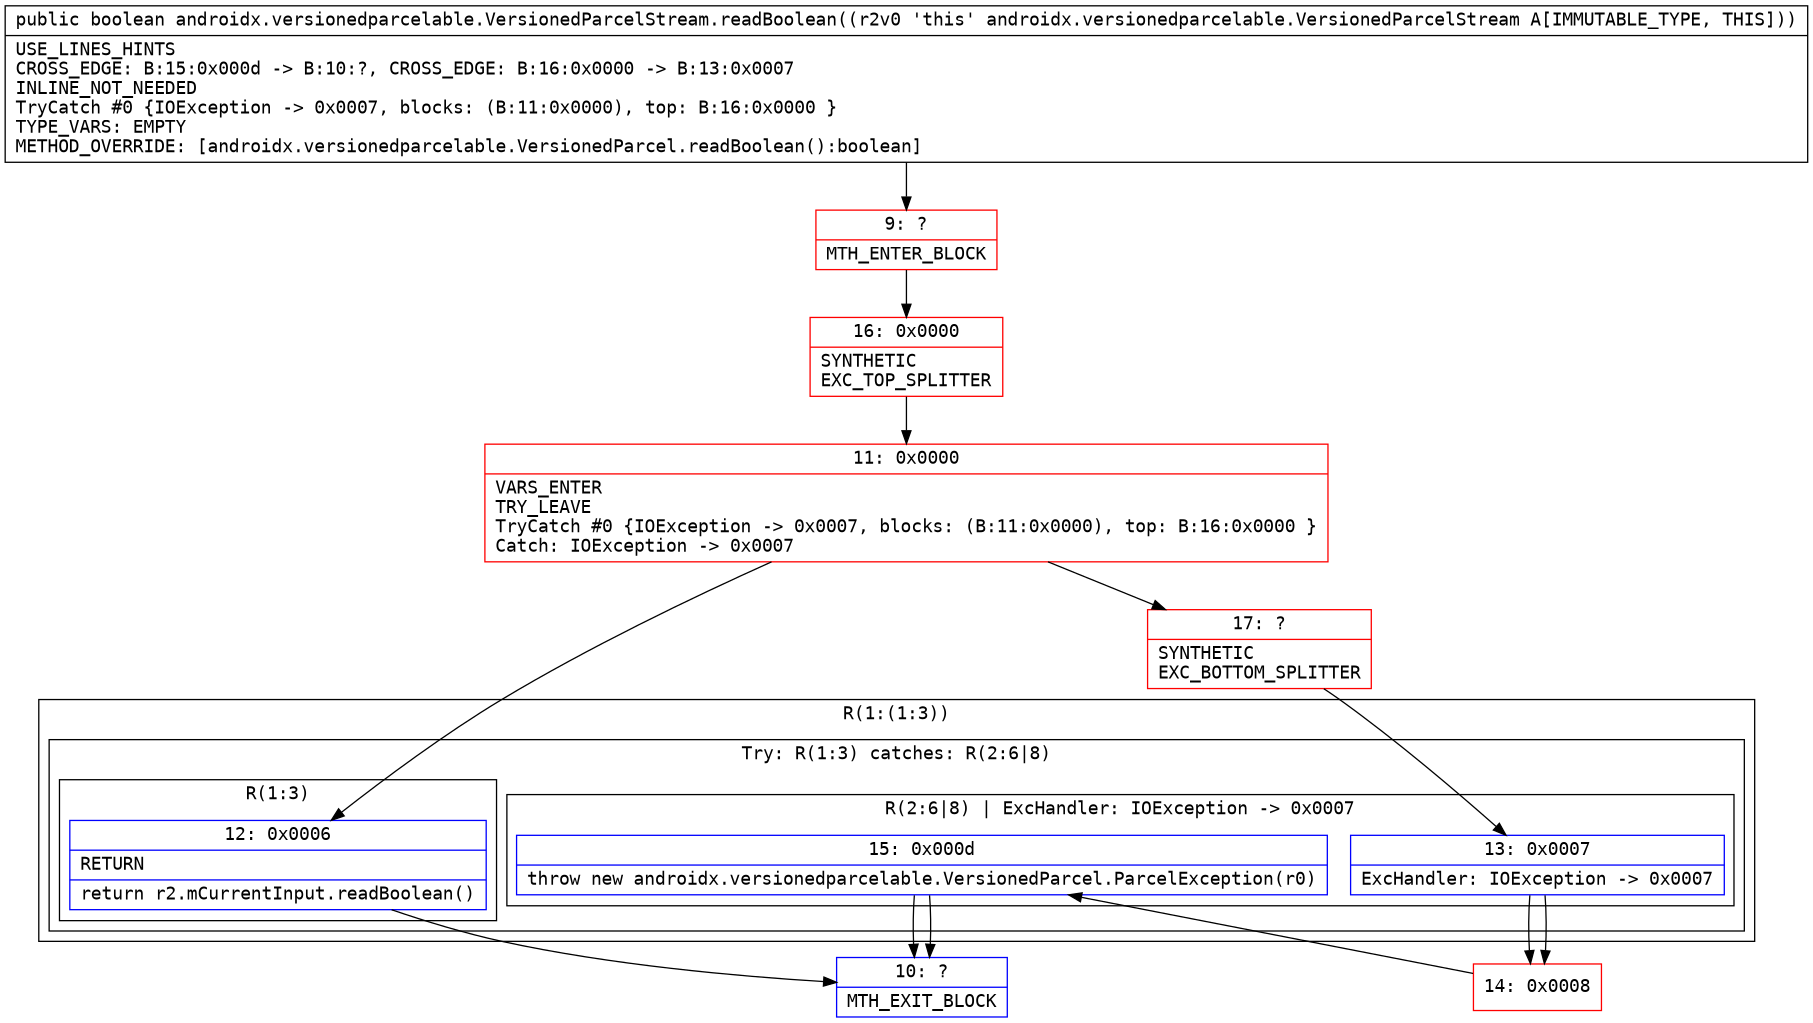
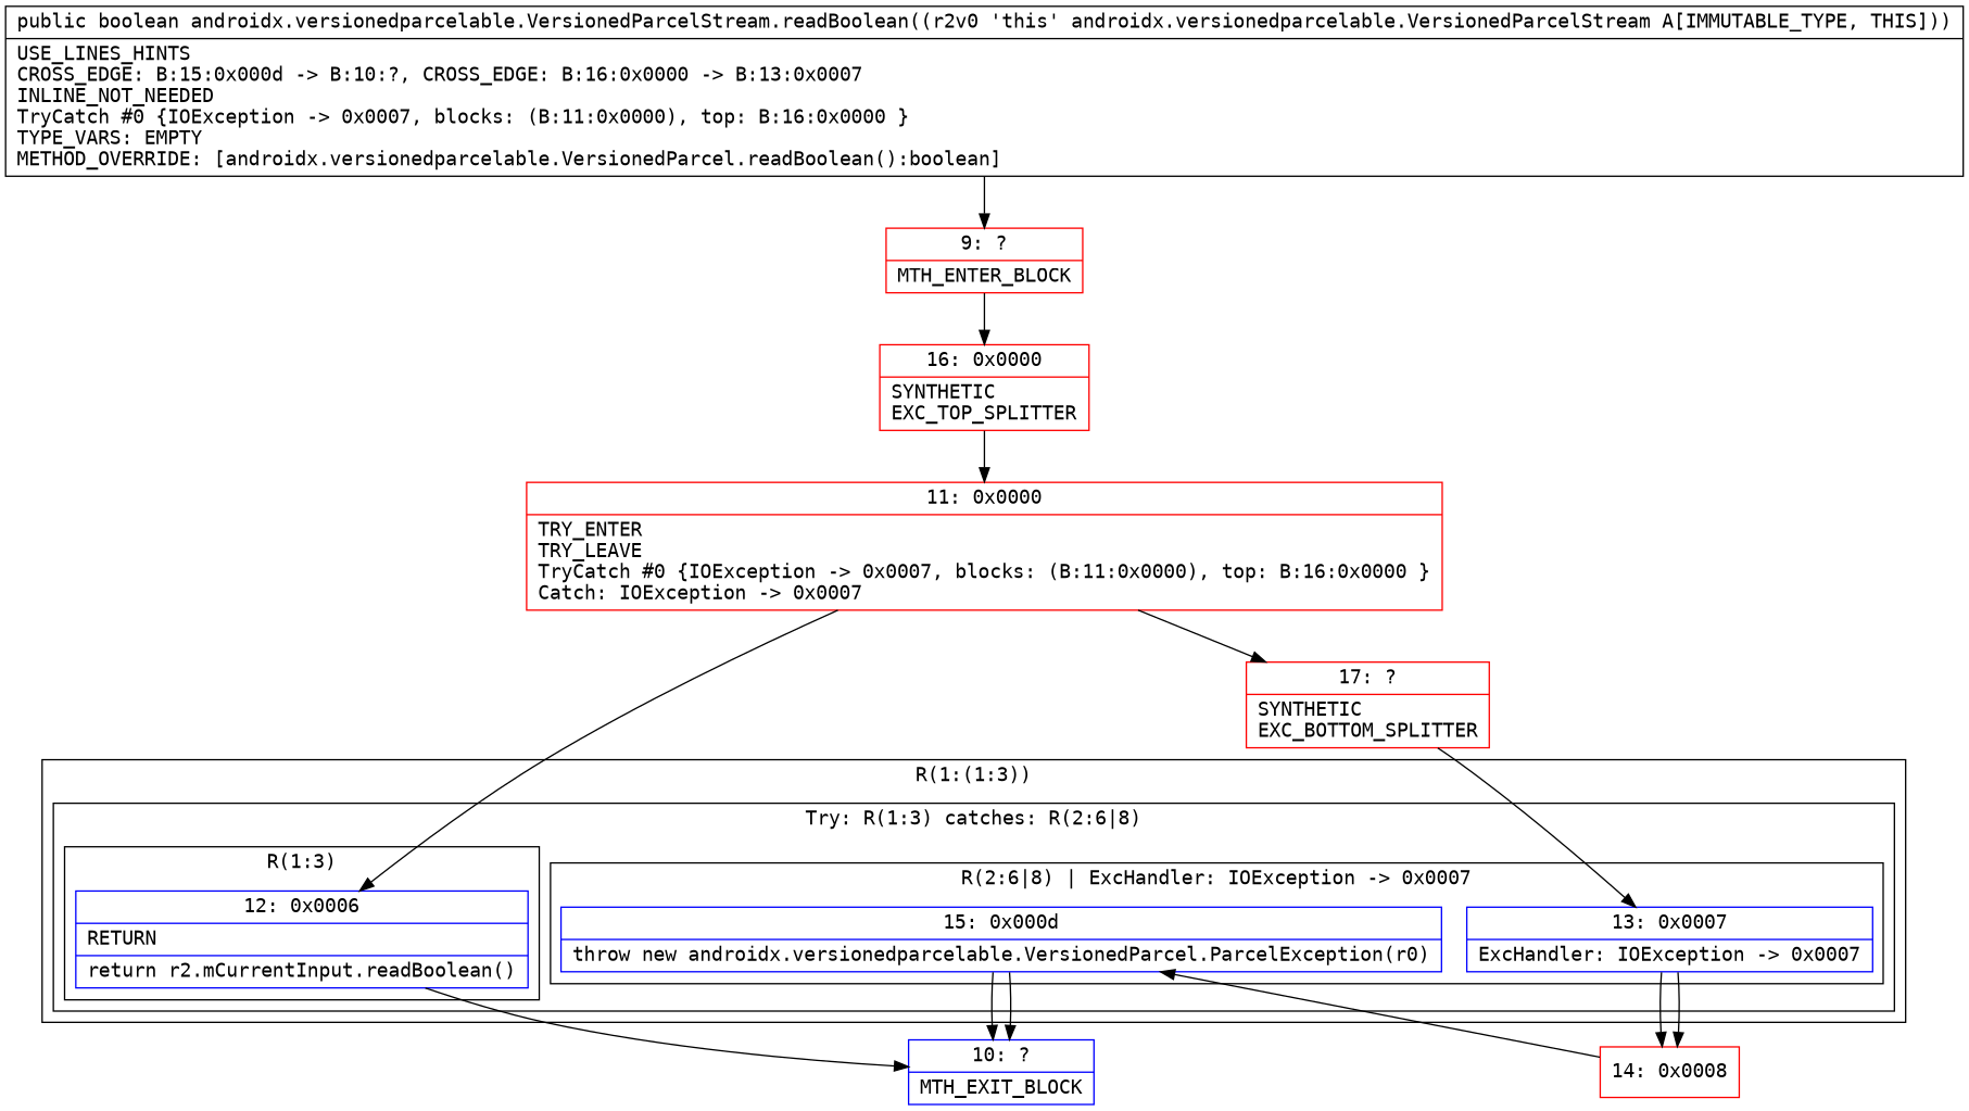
  digraph {
    fontname="DejaVu Sans Mono"
    node [color=red fontname="DejaVu Sans Mono" shape=record]
    edge [fontname="DejaVu Sans Mono"]
    n1 [color=blue label="{12\:\ 0x0006|RETURN\l|return r2.mCurrentInput.readBoolean()\l}"]
    n2 [color=blue label="{13\:\ 0x0007|ExcHandler: IOException \-\> 0x0007\l}"]
    n3 [color=blue label="{15\:\ 0x000d|throw new androidx.versionedparcelable.VersionedParcel.ParcelException(r0)\l}"]
    n4 [color=blue label="{10\:\ ?|MTH_EXIT_BLOCK\l}"]
    n5 [label="{14\:\ 0x0008}"]
    n6 [label="{9\:\ ?|MTH_ENTER_BLOCK\l}"]
    n7 [label="{16\:\ 0x0000|SYNTHETIC\lEXC_TOP_SPLITTER\l}"]
-   n8 [label="{11\:\ 0x0000|VARS_ENTER\lTRY_LEAVE\lTryCatch #0 \{IOException \-\> 0x0007, blocks: (B:11:0x0000), top: B:16:0x0000 \}\lCatch: IOException \-\> 0x0007\l}"]
+   n8 [label="{11\:\ 0x0000|TRY_ENTER\lTRY_LEAVE\lTryCatch #0 \{IOException \-\> 0x0007, blocks: (B:11:0x0000), top: B:16:0x0000 \}\lCatch: IOException \-\> 0x0007\l}"]
    n9 [label="{17\:\ ?|SYNTHETIC\lEXC_BOTTOM_SPLITTER\l}"]
    n10 [label="{public boolean androidx.versionedparcelable.VersionedParcelStream.readBoolean((r2v0 'this' androidx.versionedparcelable.VersionedParcelStream A[IMMUTABLE_TYPE, THIS]))  | USE_LINES_HINTS\lCROSS_EDGE: B:15:0x000d \-\> B:10:?, CROSS_EDGE: B:16:0x0000 \-\> B:13:0x0007\lINLINE_NOT_NEEDED\lTryCatch #0 \{IOException \-\> 0x0007, blocks: (B:11:0x0000), top: B:16:0x0000 \}\lTYPE_VARS: EMPTY\lMETHOD_OVERRIDE: [androidx.versionedparcelable.VersionedParcel.readBoolean():boolean]\l}" color=""]
    subgraph cluster_1 {
      label="R(1:(1:3))"
      subgraph cluster_2 {
        label="Try: R(1:3) catches: R(2:6|8)"
        subgraph cluster_3 {
          label="R(1:3)"
          n1
        }
        subgraph cluster_4 {
          label="R(2:6|8) | ExcHandler: IOException \-\> 0x0007\l"
          n2
          n3
        }
      }
    }
    subgraph cluster_5 {
      label="R(2:6|8) | ExcHandler: IOException \-\> 0x0007\l"
    }
    n1 -> n4
    n2 -> n5
    n2 -> n5
    n3 -> n4
    n3 -> n4
    n5 -> n3
    n6 -> n7
    n7 -> n8
    n8 -> n1
    n8 -> n9
    n9 -> n2
    n10 -> n6
  }
